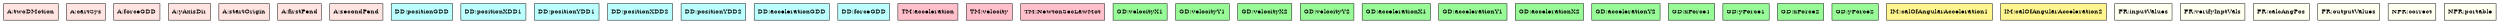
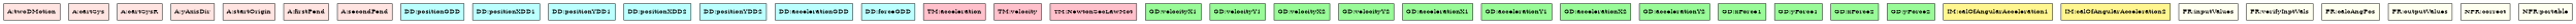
  digraph {
    node [color=black fillcolor=palegreen shape=box style=filled]
    n1 [fillcolor=mistyrose label="A:twoDMotion"]
    n2 [fillcolor=mistyrose label="A:cartSys"]
-   n3 [fillcolor=mistyrose label="A:forceGDD"]
+   n3 [fillcolor=mistyrose label="A:cartSysR"]
    n4 [fillcolor=mistyrose label="A:yAxisDir"]
    n5 [fillcolor=mistyrose label="A:startOrigin"]
    n6 [fillcolor=mistyrose label="A:firstPend"]
    n7 [fillcolor=mistyrose label="A:secondPend"]
    n8 [fillcolor=paleturquoise1 label="DD:positionGDD"]
    n9 [fillcolor=paleturquoise1 label="DD:positionXDD1"]
    n10 [fillcolor=paleturquoise1 label="DD:positionYDD1"]
    n11 [fillcolor=paleturquoise1 label="DD:positionXDD2"]
    n12 [fillcolor=paleturquoise1 label="DD:positionYDD2"]
    n13 [fillcolor=paleturquoise1 label="DD:accelerationGDD"]
    n14 [fillcolor=paleturquoise1 label="DD:forceGDD"]
    n15 [fillcolor=pink label="TM:acceleration"]
    n16 [fillcolor=pink label="TM:velocity"]
    n17 [fillcolor=pink label="TM:NewtonSecLawMot"]
    n18 [label="GD:velocityX1"]
    n19 [label="GD:velocityY1"]
    n20 [label="GD:velocityX2"]
    n21 [label="GD:velocityY2"]
    n22 [label="GD:accelerationX1"]
    n23 [label="GD:accelerationY1"]
    n24 [label="GD:accelerationX2"]
    n25 [label="GD:accelerationY2"]
    n26 [label="GD:xForce1"]
    n27 [label="GD:yForce1"]
    n28 [label="GD:xForce2"]
    n29 [label="GD:yForce2"]
    n30 [fillcolor=khaki1 label="IM:calOfAngularAcceleration1"]
    n31 [fillcolor=khaki1 label="IM:calOfAngularAcceleration2"]
    n32 [fillcolor=ivory label="FR:inputValues"]
    n33 [fillcolor=ivory label="FR:verifyInptVals"]
    n34 [fillcolor=ivory label="FR:calcAngPos"]
    n35 [fillcolor=ivory label="FR:outputValues"]
    n36 [fillcolor=ivory label="NFR:correct"]
    n37 [fillcolor=ivory label="NFR:portable"]
    subgraph sub_1 {
      rank=same
      n1
      n2
      n3
      n4
      n5
      n6
      n7
    }
    subgraph sub_2 {
      rank=same
      n8
      n9
      n10
      n11
      n12
      n13
      n14
    }
    subgraph sub_3 {
      rank=same
      n15
      n16
      n17
    }
    subgraph sub_4 {
      rank=same
      n18
      n19
      n20
      n21
      n22
      n23
      n24
      n25
      n26
      n27
      n28
      n29
    }
    subgraph sub_5 {
      rank=same
      n30
      n31
    }
    subgraph sub_6 {
      rank=same
      n32
      n33
      n34
      n35
      n36
      n37
    }
  }
